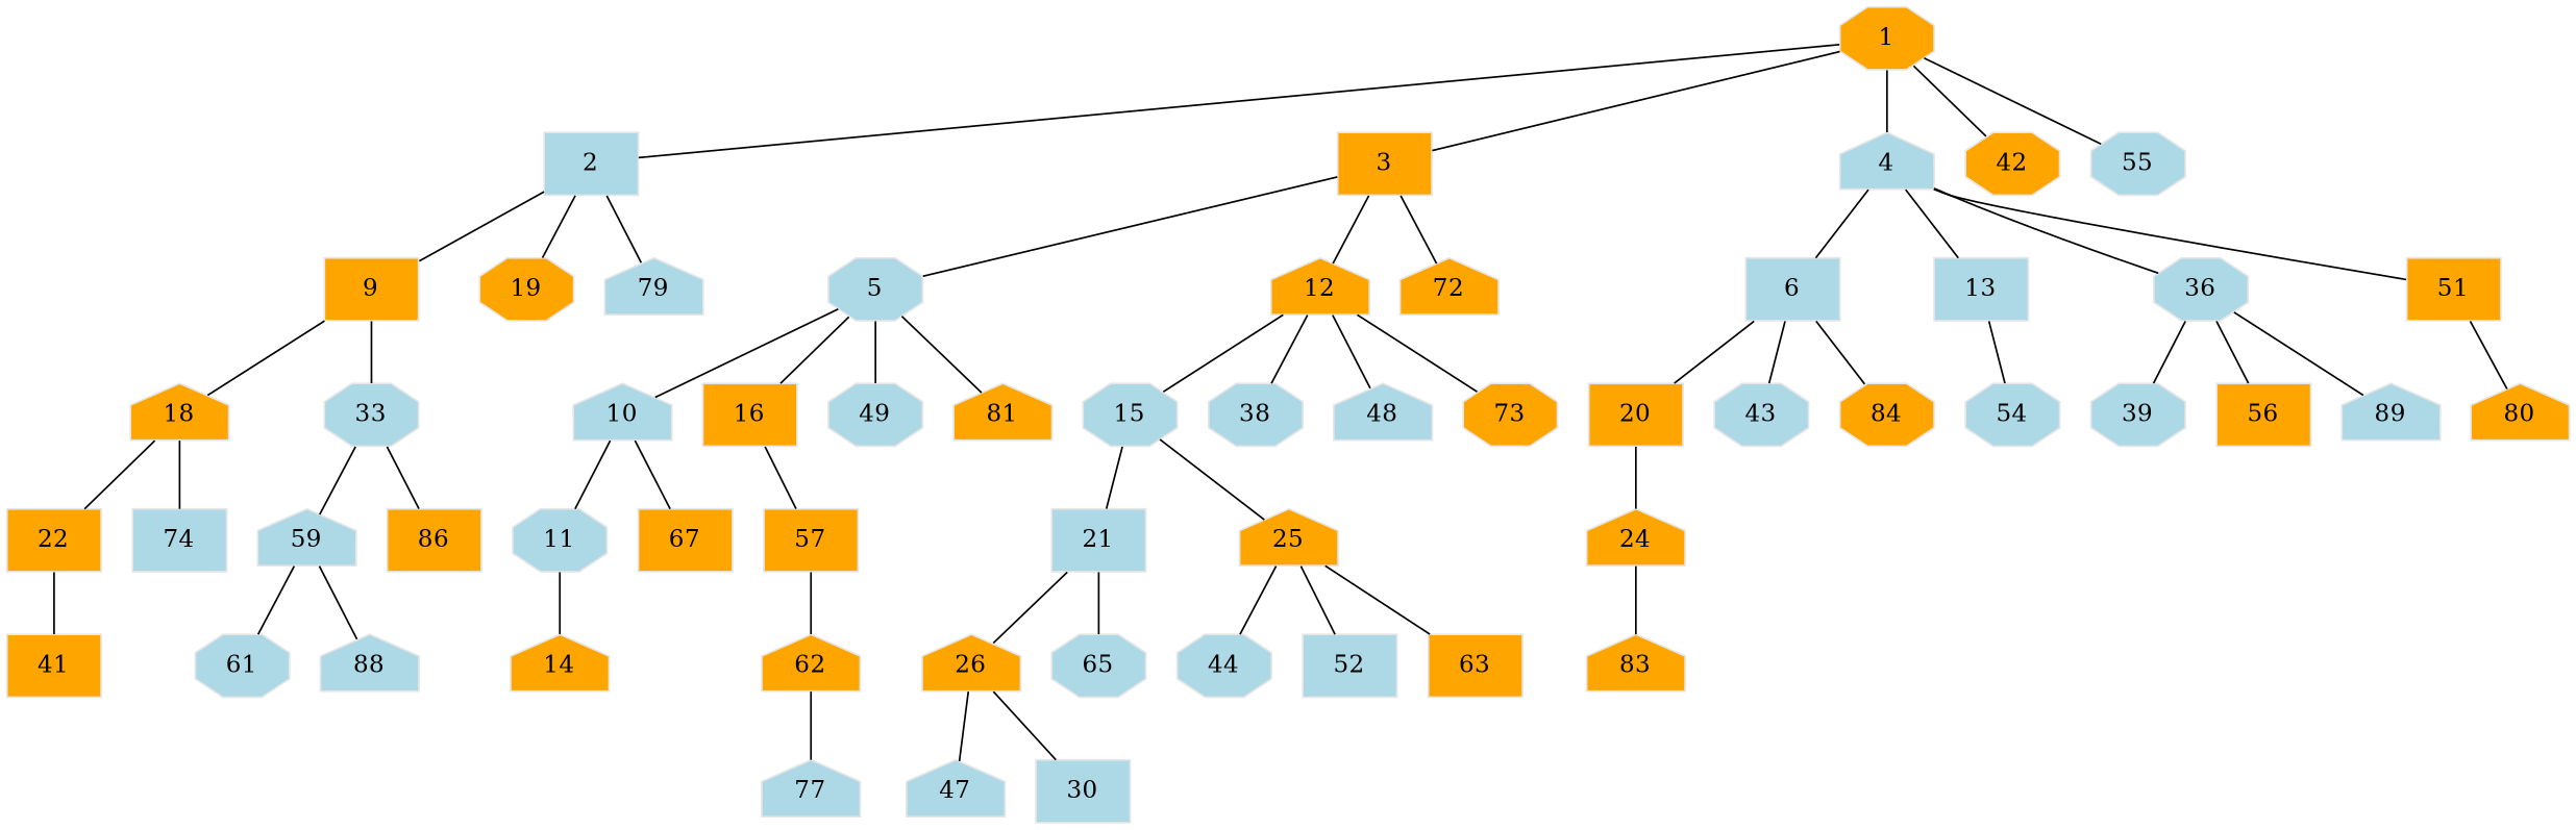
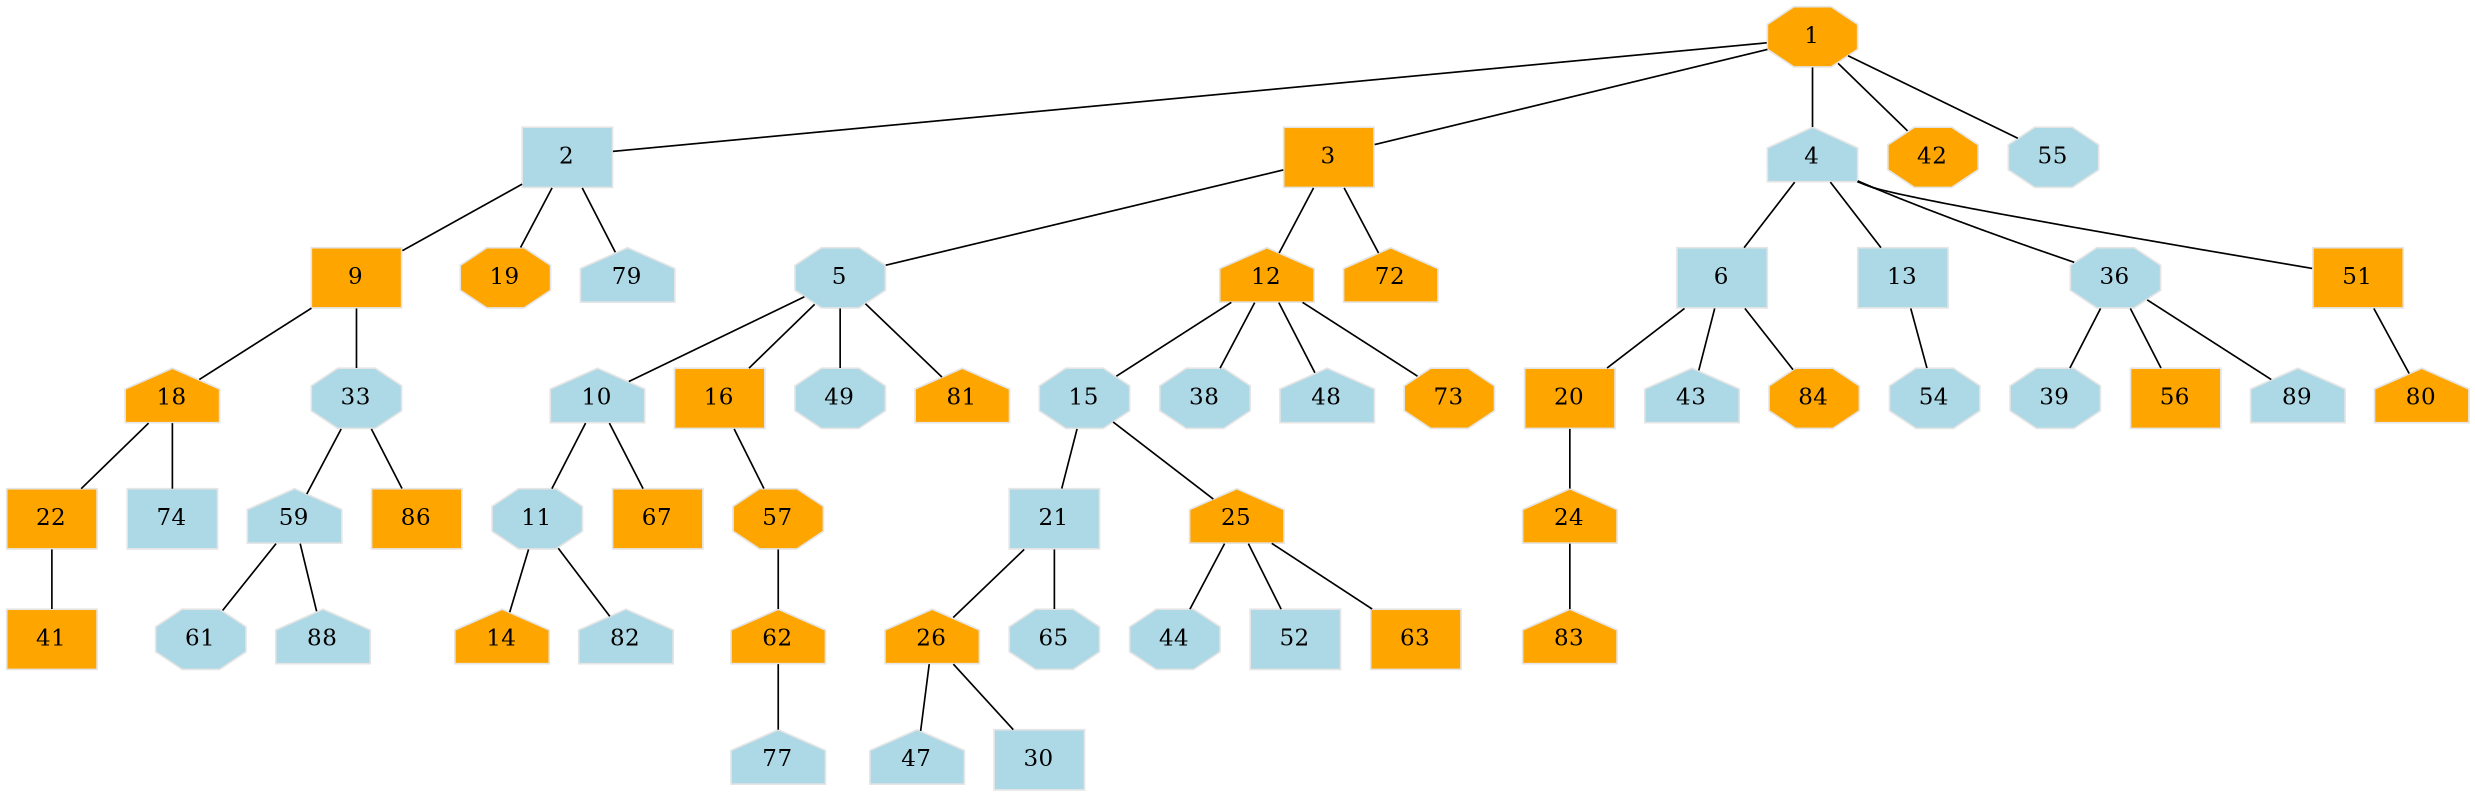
  graph {
    node [color=gray90 fillcolor=lightblue shape=house style=filled]
    1 [fillcolor=orange shape=octagon super="+8"]
    2 [shape=box super="+37"]
    3 [fillcolor=orange shape=box super="+23"]
    4 [super="+30"]
    42 [fillcolor=orange shape=octagon]
    55 [shape=octagon]
    9 [fillcolor=orange shape=box super="+17"]
    19 [fillcolor=orange shape=octagon]
    79
    5 [shape=octagon super="+7"]
    12 [fillcolor=orange super="+35"]
    72 [fillcolor=orange]
    6 [shape=box super="+45"]
    13 [shape=box super="+31"]
    36 [shape=octagon super="+53"]
    51 [fillcolor=orange shape=box super="+60"]
    18 [fillcolor=orange super="+46"]
    33 [shape=octagon super="+34"]
    10 [super="+71"]
    16 [fillcolor=orange shape=box super="+70"]
    49 [shape=octagon]
    81 [fillcolor=orange]
    15 [shape=octagon]
    38 [shape=octagon]
    48
    73 [fillcolor=orange shape=octagon]
    20 [fillcolor=orange shape=box super="+87"]
-   43 [shape=octagon]
+   43
    n29 [fillcolor=orange label=84 shape=octagon super="+84"]
    54 [shape=octagon]
    39 [shape=octagon super="+66"]
    56 [fillcolor=orange shape=box]
    89
    80 [fillcolor=orange]
    11 [shape=octagon super="+27"]
    67 [fillcolor=orange shape=box]
-   57 [fillcolor=orange shape=box super="+85"]
+   57 [fillcolor=orange shape=octagon super="+85"]
    24 [fillcolor=orange super="+40"]
    22 [fillcolor=orange shape=box]
    74 [shape=box super="+75"]
    59
    86 [fillcolor=orange shape=box]
    14 [fillcolor=orange]
+   82
    21 [shape=box super="+32"]
    25 [fillcolor=orange super="+29"]
    26 [fillcolor=orange super="+28"]
    65 [shape=octagon super="+68"]
    44 [shape=octagon]
    52 [shape=box]
    63 [fillcolor=orange shape=box]
    62 [fillcolor=orange super="+69"]
    41 [fillcolor=orange shape=box super="+76"]
    83 [fillcolor=orange]
    47
    n56 [label=30 shape=box]
    61 [shape=octagon]
    88
    77 [super="+78"]
    1 -- 2
    1 -- 3
    1 -- 4
    1 -- 42
    1 -- 55
    2 -- 9
    2 -- 19
    2 -- 79
    3 -- 5
    3 -- 12
    3 -- 72
    4 -- 6
    4 -- 13
    4 -- 36
    4 -- 51
    9 -- 18
    9 -- 33
    5 -- 10
    5 -- 16
    5 -- 49
    5 -- 81
    12 -- 15
    12 -- 38
    12 -- 48
    12 -- 73
    6 -- 20
    6 -- 43
    6 -- n29
    13 -- 54
    36 -- 39
    36 -- 56
    36 -- 89
    51 -- 80
    18 -- 22
    18 -- 74
    33 -- 59
    33 -- 86
    10 -- 11
    10 -- 67
    16 -- 57
    15 -- 21
    15 -- 25
    20 -- 24
    11 -- 14
+   11 -- 82
    57 -- 62
    24 -- 83
    22 -- 41
    59 -- 61
    59 -- 88
    21 -- 26
    21 -- 65
    25 -- 44
    25 -- 52
    25 -- 63
    26 -- 47
    26 -- n56
    62 -- 77
  }
